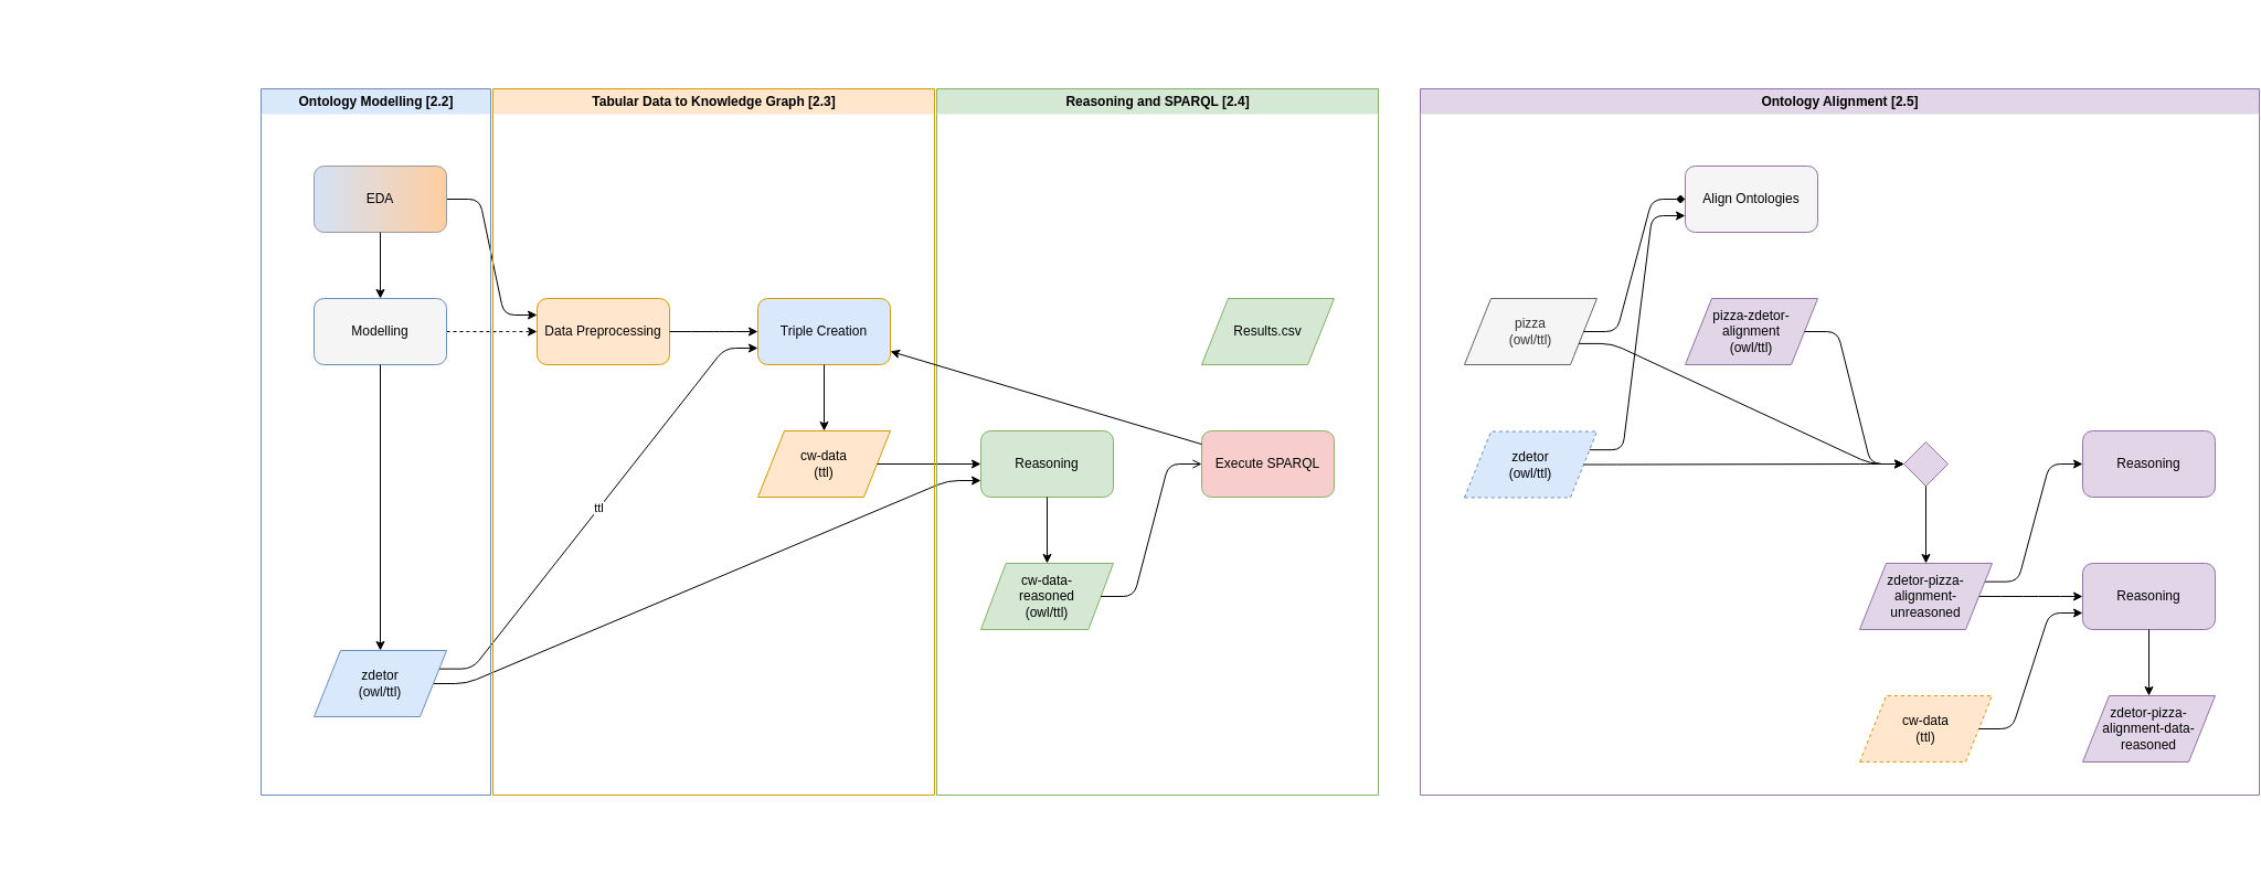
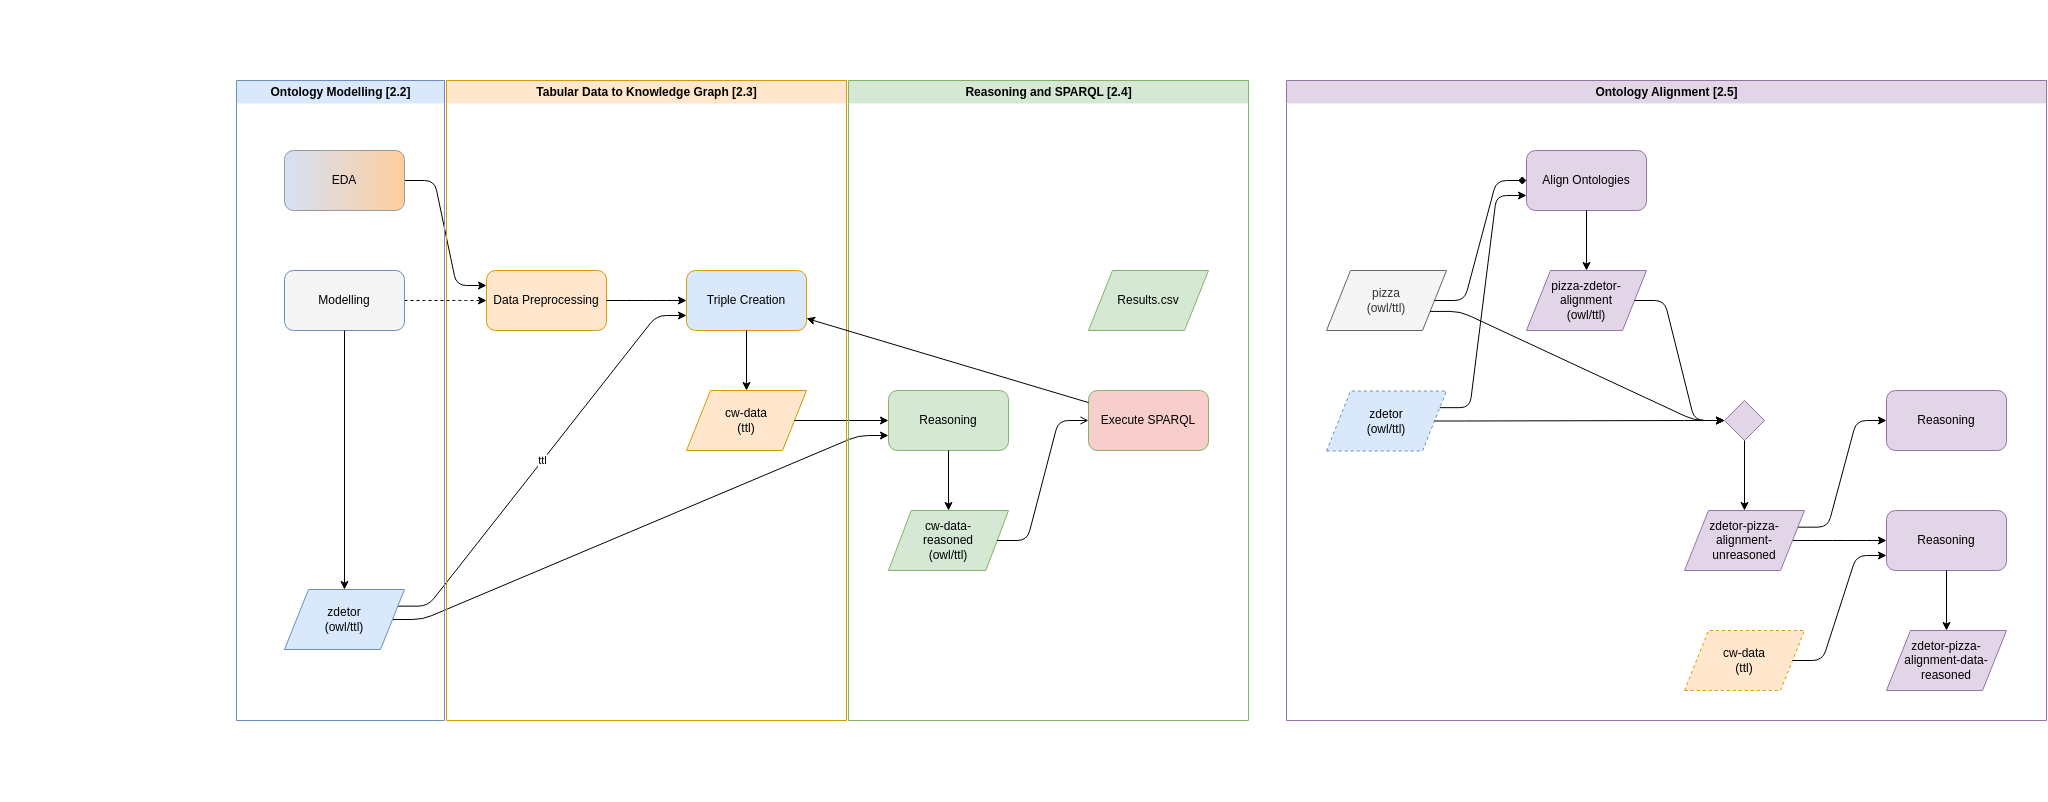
  <mxCell id="0" />
  <mxCell id="1" parent="0" />
  <mxCell id="2" value="Data Preprocessing" style="rounded=1;whiteSpace=wrap;html=1;fillColor=#ffe6cc;strokeColor=#d79b00;" parent="1" vertex="1"><mxGeometry x="486" y="270" width="120" height="60" as="geometry" /></mxCell>
  <mxCell id="3" value="" style="endArrow=classic;html=1;exitX=1;exitY=0.5;exitDx=0;exitDy=0;entryX=0;entryY=0.25;entryDx=0;entryDy=0;edgeStyle=entityRelationEdgeStyle;" parent="1" source="13" target="2" edge="1"><mxGeometry width="50" height="50" relative="1" as="geometry"><mxPoint x="516" y="250" as="sourcePoint" /><mxPoint x="566" y="200" as="targetPoint" /></mxGeometry></mxCell>
  <mxCell id="4" value="" style="endArrow=classic;html=1;exitX=1;exitY=0.5;exitDx=0;exitDy=0;entryX=0;entryY=0.5;entryDx=0;entryDy=0;edgeStyle=entityRelationEdgeStyle;dashed=1;" parent="1" source="15" target="2" edge="1"><mxGeometry width="50" height="50" relative="1" as="geometry"><mxPoint x="456" y="190" as="sourcePoint" /><mxPoint x="536" y="295" as="targetPoint" /></mxGeometry></mxCell>
  <mxCell id="5" value="ttl" style="endArrow=classic;html=1;exitX=1;exitY=0.25;exitDx=0;exitDy=0;entryX=0;entryY=0.75;entryDx=0;entryDy=0;edgeStyle=entityRelationEdgeStyle;" parent="1" source="14" target="6" edge="1"><mxGeometry width="50" height="50" relative="1" as="geometry"><mxPoint x="456" y="190" as="sourcePoint" /><mxPoint x="536" y="295" as="targetPoint" /></mxGeometry></mxCell>
  <mxCell id="6" value="Triple Creation" style="rounded=1;whiteSpace=wrap;html=1;fillColor=#dae8fc;strokeColor=#d79b00;" parent="1" vertex="1"><mxGeometry x="686" y="270" width="120" height="60" as="geometry" /></mxCell>
  <mxCell id="7" value="" style="endArrow=classic;html=1;exitX=1;exitY=0.5;exitDx=0;exitDy=0;entryX=0;entryY=0.5;entryDx=0;entryDy=0;edgeStyle=entityRelationEdgeStyle;" parent="1" source="2" target="6" edge="1"><mxGeometry width="50" height="50" relative="1" as="geometry"><mxPoint x="440" y="440" as="sourcePoint" /><mxPoint x="776" y="325" as="targetPoint" /></mxGeometry></mxCell>
  <mxCell id="8" value="cw-data&lt;br&gt;(ttl)" style="shape=parallelogram;perimeter=parallelogramPerimeter;whiteSpace=wrap;html=1;fillColor=#ffe6cc;strokeColor=#d79b00;" parent="1" vertex="1"><mxGeometry x="686" y="390" width="120" height="60" as="geometry" /></mxCell>
  <mxCell id="9" value="" style="endArrow=classic;html=1;exitX=0.5;exitY=1;exitDx=0;exitDy=0;entryX=0.5;entryY=0;entryDx=0;entryDy=0;" parent="1" source="6" target="8" edge="1"><mxGeometry width="50" height="50" relative="1" as="geometry"><mxPoint x="376" y="340" as="sourcePoint" /><mxPoint x="376" y="400" as="targetPoint" /></mxGeometry></mxCell>
  <mxCell id="10" value="" style="endArrow=classic;html=1;exitX=1;exitY=0.5;exitDx=0;exitDy=0;" parent="1" source="8" target="20" edge="1"><mxGeometry width="50" height="50" relative="1" as="geometry"><mxPoint x="816" y="340" as="sourcePoint" /><mxPoint x="756" y="400" as="targetPoint" /></mxGeometry></mxCell>
  <mxCell id="11" value="" style="endArrow=classic;html=1;exitX=1;exitY=0.5;exitDx=0;exitDy=0;entryX=0;entryY=0.75;entryDx=0;entryDy=0;edgeStyle=entityRelationEdgeStyle;" parent="1" source="14" target="20" edge="1"><mxGeometry width="50" height="50" relative="1" as="geometry"><mxPoint x="409" y="537" as="sourcePoint" /><mxPoint x="696" y="325" as="targetPoint" /></mxGeometry></mxCell>
  <mxCell id="12" value="Ontology Modelling [2.2]" style="swimlane;html=1;horizontal=0;swimlaneLine=0;rotation=90;startSize=23;fillColor=#dae8fc;strokeColor=#6c8ebf;" parent="1" vertex="1"><mxGeometry x="20" y="296" width="640" height="208" as="geometry" /></mxCell>
  <mxCell id="13" value="EDA" style="rounded=1;whiteSpace=wrap;html=1;fillColor=#D4E1F5;strokeColor=#999999;gradientColor=#FFCE9F;gradientDirection=east;" parent="12" vertex="1"><mxGeometry x="264" y="-146" width="120" height="60" as="geometry" /></mxCell>
  <mxCell id="14" value="zdetor&lt;br&gt;(owl/ttl)" style="shape=parallelogram;perimeter=parallelogramPerimeter;whiteSpace=wrap;html=1;fillColor=#dae8fc;strokeColor=#6c8ebf;" parent="12" vertex="1"><mxGeometry x="264" y="293" width="120" height="60" as="geometry" /></mxCell>
  <mxCell id="15" value="Modelling" style="rounded=1;whiteSpace=wrap;html=1;fillColor=#f5f5f5;strokeColor=#6c8ebf;" parent="12" vertex="1"><mxGeometry x="264" y="-26" width="120" height="60" as="geometry" /></mxCell>
  <mxCell id="16" value="" style="endArrow=classic;html=1;exitX=0.5;exitY=1;exitDx=0;exitDy=0;entryX=0.5;entryY=0;entryDx=0;entryDy=0;" parent="12" source="15" target="14" edge="1"><mxGeometry width="50" height="50" relative="1" as="geometry"><mxPoint x="354" y="-76" as="sourcePoint" /><mxPoint x="354" y="-16" as="targetPoint" /></mxGeometry></mxCell>
- <mxCell id="17" value="" style="endArrow=classic;html=1;exitX=0.5;exitY=1;exitDx=0;exitDy=0;entryX=0.5;entryY=0;entryDx=0;entryDy=0;" parent="12" source="13" target="15" edge="1"><mxGeometry width="50" height="50" relative="1" as="geometry"><mxPoint x="434" y="14" as="sourcePoint" /><mxPoint x="514" y="14" as="targetPoint" /></mxGeometry></mxCell>
  <mxCell id="18" value="Tabular Data to Knowledge Graph [2.3]" style="swimlane;html=1;horizontal=0;swimlaneLine=0;rotation=90;startSize=23;fillColor=#ffe6cc;strokeColor=#d79b00;" parent="1" vertex="1"><mxGeometry x="326" y="200" width="640" height="400" as="geometry" /></mxCell>
  <mxCell id="19" value="Reasoning and SPARQL [2.4]" style="swimlane;html=1;horizontal=0;swimlaneLine=0;rotation=90;startSize=23;fillColor=#d5e8d4;strokeColor=#82b366;" parent="1" vertex="1"><mxGeometry x="728" y="200" width="640" height="400" as="geometry" /></mxCell>
  <mxCell id="20" value="Reasoning" style="rounded=1;whiteSpace=wrap;html=1;fillColor=#d5e8d4;strokeColor=#82b366;" parent="19" vertex="1"><mxGeometry x="160" y="190" width="120" height="60" as="geometry" /></mxCell>
  <mxCell id="21" value="cw-data-&lt;br&gt;reasoned&lt;br&gt;(owl/ttl)" style="shape=parallelogram;perimeter=parallelogramPerimeter;whiteSpace=wrap;html=1;size=0.189;fillColor=#d5e8d4;strokeColor=#82b366;" parent="19" vertex="1"><mxGeometry x="160" y="310" width="120" height="60" as="geometry" /></mxCell>
  <mxCell id="22" value="" style="endArrow=classic;html=1;exitX=0.5;exitY=1;exitDx=0;exitDy=0;entryX=0.5;entryY=0;entryDx=0;entryDy=0;" parent="19" source="20" target="21" edge="1"><mxGeometry width="50" height="50" relative="1" as="geometry"><mxPoint x="30" y="260" as="sourcePoint" /><mxPoint x="30" y="320" as="targetPoint" /></mxGeometry></mxCell>
  <mxCell id="23" value="Execute SPARQL" style="rounded=1;whiteSpace=wrap;html=1;fillColor=#f8cecc;strokeColor=#82b366;" parent="19" vertex="1"><mxGeometry x="360" y="190" width="120" height="60" as="geometry" /></mxCell>
  <mxCell id="24" value="Results.csv" style="shape=parallelogram;perimeter=parallelogramPerimeter;whiteSpace=wrap;html=1;fillColor=#d5e8d4;strokeColor=#82b366;" parent="19" vertex="1"><mxGeometry x="360" y="70" width="120" height="60" as="geometry" /></mxCell>
  <mxCell id="25" value="" style="endArrow=open;html=1;exitX=1;exitY=0.5;exitDx=0;exitDy=0;entryX=0;entryY=0.5;entryDx=0;entryDy=0;edgeStyle=entityRelationEdgeStyle;" parent="19" source="21" target="23" edge="1"><mxGeometry width="50" height="50" relative="1" as="geometry"><mxPoint x="230" y="260" as="sourcePoint" /><mxPoint x="230" y="320" as="targetPoint" /></mxGeometry></mxCell>
  <mxCell id="26" value="" style="endArrow=classic;html=1;" parent="19" source="23" target="6" edge="1"><mxGeometry width="50" height="50" relative="1" as="geometry"><mxPoint x="282.667" y="350" as="sourcePoint" /><mxPoint x="370" y="350" as="targetPoint" /></mxGeometry></mxCell>
  <mxCell id="27" value="Ontology Alignment [2.5]" style="swimlane;html=1;horizontal=0;swimlaneLine=0;rotation=90;startSize=23;fillColor=#e1d5e7;strokeColor=#9673a6;" parent="1" vertex="1"><mxGeometry x="1346" y="20" width="640" height="760" as="geometry" /></mxCell>
  <mxCell id="28" value="pizza&lt;br&gt;(owl/ttl)" style="shape=parallelogram;perimeter=parallelogramPerimeter;whiteSpace=wrap;html=1;fillColor=#f5f5f5;strokeColor=#666666;fontColor=#333333;" parent="27" vertex="1"><mxGeometry x="-20" y="250" width="120" height="60" as="geometry" /></mxCell>
  <mxCell id="29" value="zdetor&lt;br&gt;(owl/ttl)" style="shape=parallelogram;perimeter=parallelogramPerimeter;whiteSpace=wrap;html=1;dashed=1;fillColor=#dae8fc;strokeColor=#6c8ebf;" parent="27" vertex="1"><mxGeometry x="-20" y="370.5" width="120" height="60" as="geometry" /></mxCell>
- <mxCell id="30" value="Align Ontologies" style="rounded=1;whiteSpace=wrap;html=1;fillColor=#f5f5f5;strokeColor=#9673a6;" parent="27" vertex="1"><mxGeometry x="180" y="130" width="120" height="60" as="geometry" /></mxCell>
+ <mxCell id="30" value="Align Ontologies" style="rounded=1;whiteSpace=wrap;html=1;fillColor=#e1d5e7;strokeColor=#9673a6;" parent="27" vertex="1"><mxGeometry x="180" y="130" width="120" height="60" as="geometry" /></mxCell>
  <mxCell id="31" value="" style="endArrow=diamond;html=1;exitX=1;exitY=0.5;exitDx=0;exitDy=0;entryX=0;entryY=0.5;entryDx=0;entryDy=0;edgeStyle=entityRelationEdgeStyle;" parent="27" source="28" target="30" edge="1"><mxGeometry width="50" height="50" relative="1" as="geometry"><mxPoint x="-258" y="410" as="sourcePoint" /><mxPoint x="-171" y="290" as="targetPoint" /></mxGeometry></mxCell>
  <mxCell id="32" value="" style="endArrow=classic;html=1;exitX=1;exitY=0.25;exitDx=0;exitDy=0;edgeStyle=entityRelationEdgeStyle;entryX=0;entryY=0.75;entryDx=0;entryDy=0;" parent="27" source="29" target="30" edge="1"><mxGeometry width="50" height="50" relative="1" as="geometry"><mxPoint x="137" y="410" as="sourcePoint" /><mxPoint x="219" y="500" as="targetPoint" /></mxGeometry></mxCell>
  <mxCell id="33" value="pizza-zdetor-alignment&lt;br&gt;(owl/ttl)" style="shape=parallelogram;perimeter=parallelogramPerimeter;whiteSpace=wrap;html=1;fillColor=#e1d5e7;strokeColor=#9673a6;" parent="27" vertex="1"><mxGeometry x="180" y="250" width="120" height="60" as="geometry" /></mxCell>
+ <mxCell id="34" value="" style="endArrow=classic;html=1;entryX=0.5;entryY=0;entryDx=0;entryDy=0;" parent="27" source="30" target="33" edge="1"><mxGeometry width="50" height="50" relative="1" as="geometry"><mxPoint x="-311" y="320" as="sourcePoint" /><mxPoint x="-311" y="380" as="targetPoint" /></mxGeometry></mxCell>
  <mxCell id="35" value="Reasoning" style="rounded=1;whiteSpace=wrap;html=1;fillColor=#e1d5e7;strokeColor=#9673a6;" parent="27" vertex="1"><mxGeometry x="540" y="490" width="120" height="60" as="geometry" /></mxCell>
  <mxCell id="36" value="" style="endArrow=classic;html=1;exitX=1;exitY=0.75;exitDx=0;exitDy=0;entryX=0;entryY=0.5;entryDx=0;entryDy=0;edgeStyle=entityRelationEdgeStyle;" parent="27" source="28" target="41" edge="1"><mxGeometry width="50" height="50" relative="1" as="geometry"><mxPoint x="137" y="170" as="sourcePoint" /><mxPoint x="229" y="410" as="targetPoint" /></mxGeometry></mxCell>
  <mxCell id="37" value="" style="endArrow=classic;html=1;exitX=1;exitY=0.5;exitDx=0;exitDy=0;entryX=0;entryY=0.5;entryDx=0;entryDy=0;edgeStyle=entityRelationEdgeStyle;" parent="27" source="29" target="41" edge="1"><mxGeometry width="50" height="50" relative="1" as="geometry"><mxPoint x="142" y="157" as="sourcePoint" /><mxPoint x="429" y="395" as="targetPoint" /></mxGeometry></mxCell>
  <mxCell id="38" value="" style="endArrow=classic;html=1;exitX=1;exitY=0.5;exitDx=0;exitDy=0;edgeStyle=entityRelationEdgeStyle;entryX=0;entryY=0.5;entryDx=0;entryDy=0;" parent="27" source="33" target="41" edge="1"><mxGeometry width="50" height="50" relative="1" as="geometry"><mxPoint x="142" y="277" as="sourcePoint" /><mxPoint x="419" y="500" as="targetPoint" /></mxGeometry></mxCell>
  <mxCell id="39" value="cw-data&lt;br&gt;(ttl)" style="shape=parallelogram;perimeter=parallelogramPerimeter;whiteSpace=wrap;html=1;dashed=1;fillColor=#ffe6cc;strokeColor=#d79b00;" parent="27" vertex="1"><mxGeometry x="338" y="610" width="120" height="60" as="geometry" /></mxCell>
  <mxCell id="40" value="Reasoning" style="rounded=1;whiteSpace=wrap;html=1;fillColor=#e1d5e7;strokeColor=#9673a6;" parent="27" vertex="1"><mxGeometry x="540" y="370" width="120" height="60" as="geometry" /></mxCell>
  <mxCell id="41" value="" style="rhombus;whiteSpace=wrap;html=1;fillColor=#e1d5e7;strokeColor=#9673a6;" parent="27" vertex="1"><mxGeometry x="378" y="380" width="40" height="40" as="geometry" /></mxCell>
  <mxCell id="42" value="" style="endArrow=classic;html=1;exitX=1;exitY=0.25;exitDx=0;exitDy=0;edgeStyle=entityRelationEdgeStyle;entryX=0;entryY=0.5;entryDx=0;entryDy=0;" parent="27" source="47" target="40" edge="1"><mxGeometry width="50" height="50" relative="1" as="geometry"><mxPoint x="142.412" y="396.647" as="sourcePoint" /><mxPoint x="229.471" y="184.882" as="targetPoint" /></mxGeometry></mxCell>
  <mxCell id="43" value="" style="endArrow=classic;html=1;edgeStyle=entityRelationEdgeStyle;entryX=0;entryY=0.5;entryDx=0;entryDy=0;exitX=1;exitY=0.5;exitDx=0;exitDy=0;" parent="27" source="47" target="35" edge="1"><mxGeometry width="50" height="50" relative="1" as="geometry"><mxPoint x="469.471" y="409.588" as="sourcePoint" /><mxPoint x="549.471" y="410.765" as="targetPoint" /></mxGeometry></mxCell>
  <mxCell id="44" value="" style="endArrow=classic;html=1;edgeStyle=entityRelationEdgeStyle;entryX=0;entryY=0.75;entryDx=0;entryDy=0;exitX=1;exitY=0.5;exitDx=0;exitDy=0;" parent="27" source="39" target="35" edge="1"><mxGeometry width="50" height="50" relative="1" as="geometry"><mxPoint x="469" y="410" as="sourcePoint" /><mxPoint x="549.471" y="515.471" as="targetPoint" /></mxGeometry></mxCell>
  <mxCell id="45" value="zdetor-pizza-alignment-data-reasoned" style="shape=parallelogram;perimeter=parallelogramPerimeter;whiteSpace=wrap;html=1;fillColor=#e1d5e7;strokeColor=#9673a6;" parent="27" vertex="1"><mxGeometry x="540" y="610" width="120" height="60" as="geometry" /></mxCell>
  <mxCell id="46" value="" style="endArrow=classic;html=1;entryX=0.5;entryY=0;entryDx=0;entryDy=0;exitX=0.5;exitY=1;exitDx=0;exitDy=0;" parent="27" source="35" target="45" edge="1"><mxGeometry width="50" height="50" relative="1" as="geometry"><mxPoint x="289" y="200" as="sourcePoint" /><mxPoint x="289" y="260" as="targetPoint" /></mxGeometry></mxCell>
  <mxCell id="47" value="zdetor-pizza-alignment-unreasoned" style="shape=parallelogram;perimeter=parallelogramPerimeter;whiteSpace=wrap;html=1;fillColor=#e1d5e7;strokeColor=#9673a6;" parent="27" vertex="1"><mxGeometry x="338" y="490" width="120" height="60" as="geometry" /></mxCell>
  <mxCell id="48" value="" style="endArrow=classic;html=1;exitX=0.5;exitY=1;exitDx=0;exitDy=0;" parent="27" source="41" target="47" edge="1"><mxGeometry width="50" height="50" relative="1" as="geometry"><mxPoint x="610" y="560" as="sourcePoint" /><mxPoint x="610" y="620" as="targetPoint" /></mxGeometry></mxCell>
